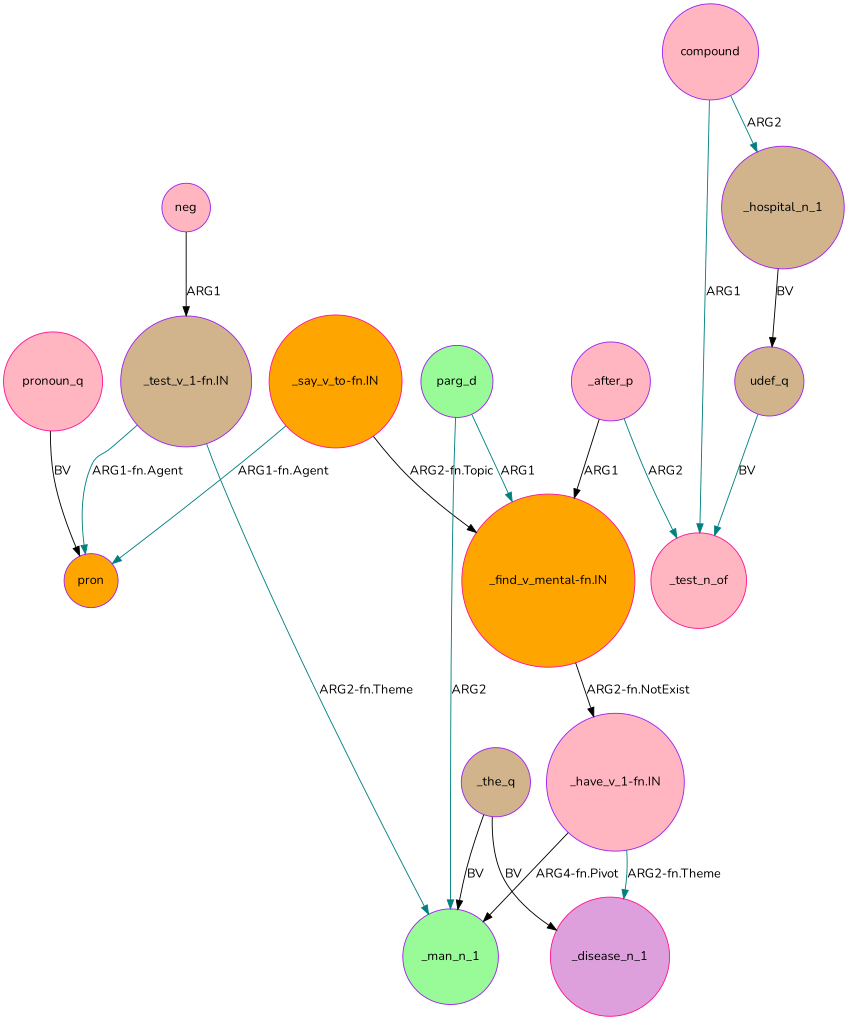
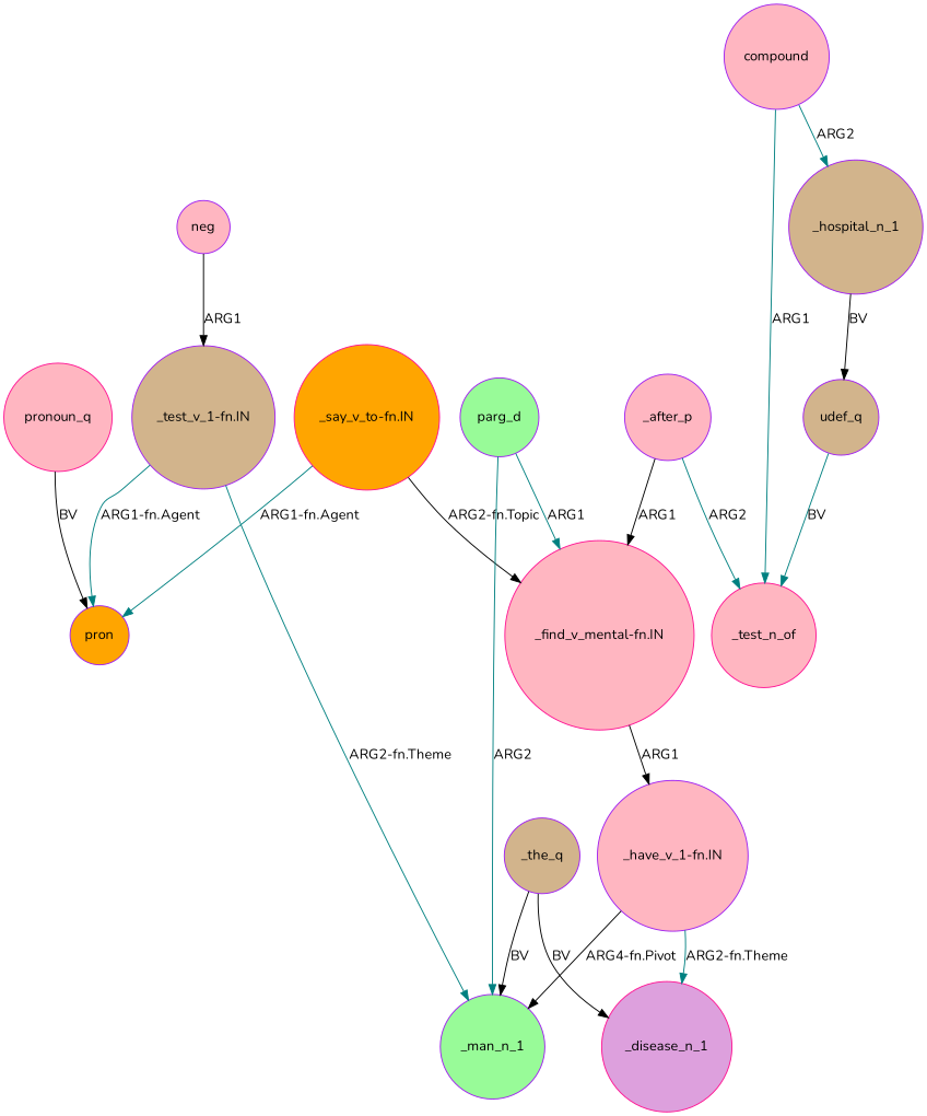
  digraph {
    fontname=Nunito
    node [color=purple fillcolor=lightpink fontname=Nunito shape=circle style=filled]
    edge [color=teal fontname=Nunito]
    _man_n_1 [fillcolor=palegreen]
    "_have_v_1-fn.IN"
    _disease_n_1 [color=deeppink fillcolor=plum]
    _the_q [fillcolor=tan]
    "_say_v_to-fn.IN" [color=deeppink fillcolor=orange]
-   "_find_v_mental-fn.IN" [color=deeppink fillcolor=orange]
+   "_find_v_mental-fn.IN" [color=deeppink]
    pron [fillcolor=orange]
    udef_q [fillcolor=tan]
    _test_n_of [color=deeppink]
    _hospital_n_1 [fillcolor=tan]
    parg_d [fillcolor=palegreen]
    _after_p
    n13 [fillcolor=tan label="_test_v_1-fn.IN"]
    pronoun_q [color=deeppink]
    neg
    compound
    "_have_v_1-fn.IN" -> _man_n_1 [color=black label="ARG4-fn.Pivot"]
    "_have_v_1-fn.IN" -> _disease_n_1 [label="ARG2-fn.Theme"]
    _the_q -> _man_n_1 [color=black label=BV]
    _the_q -> _disease_n_1 [color=black label=BV]
    "_say_v_to-fn.IN" -> "_find_v_mental-fn.IN" [color=black label="ARG2-fn.Topic"]
    "_say_v_to-fn.IN" -> pron [label="ARG1-fn.Agent"]
-   "_find_v_mental-fn.IN" -> "_have_v_1-fn.IN" [color=black label="ARG2-fn.NotExist"]
+   "_find_v_mental-fn.IN" -> "_have_v_1-fn.IN" [color=black label=ARG1]
    udef_q -> _test_n_of [label=BV]
    _hospital_n_1 -> udef_q [color=black label=BV]
    parg_d -> _man_n_1 [label=ARG2]
    parg_d -> "_find_v_mental-fn.IN" [label=ARG1]
    _after_p -> "_find_v_mental-fn.IN" [color=black label=ARG1]
    _after_p -> _test_n_of [label=ARG2]
    n13 -> _man_n_1 [label="ARG2-fn.Theme"]
    n13 -> pron [label="ARG1-fn.Agent"]
    pronoun_q -> pron [color=black label=BV]
    neg -> n13 [color=black label=ARG1]
    compound -> _test_n_of [label=ARG1]
    compound -> _hospital_n_1 [label=ARG2]
  }
